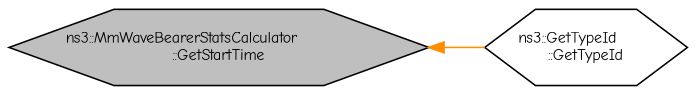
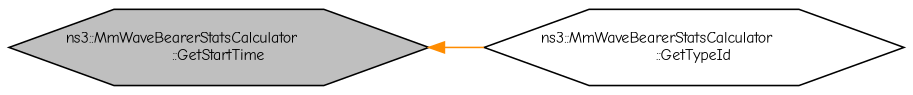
  digraph {
    rankdir=LR
    fontname="Comic Neue"
    node [color=black fontname="Comic Neue" fontsize=10 shape=hexagon style=filled]
    n1 [fillcolor=grey75 fontcolor=black height=0.2 label="ns3::MmWaveBearerStatsCalculator\l::GetStartTime" width=0.4]
-   n2 [fillcolor=white height=0.2 label="ns3::GetTypeId\l::GetTypeId" width=0.4]
+   n2 [fillcolor=white height=0.2 label="ns3::MmWaveBearerStatsCalculator\l::GetTypeId" width=0.4]
    n1 -> n2 [color=darkorange dir=back fontname="Comic Neue" fontsize=10 labelfontname=Helvetica labelfontsize=10 style=solid]
  }
